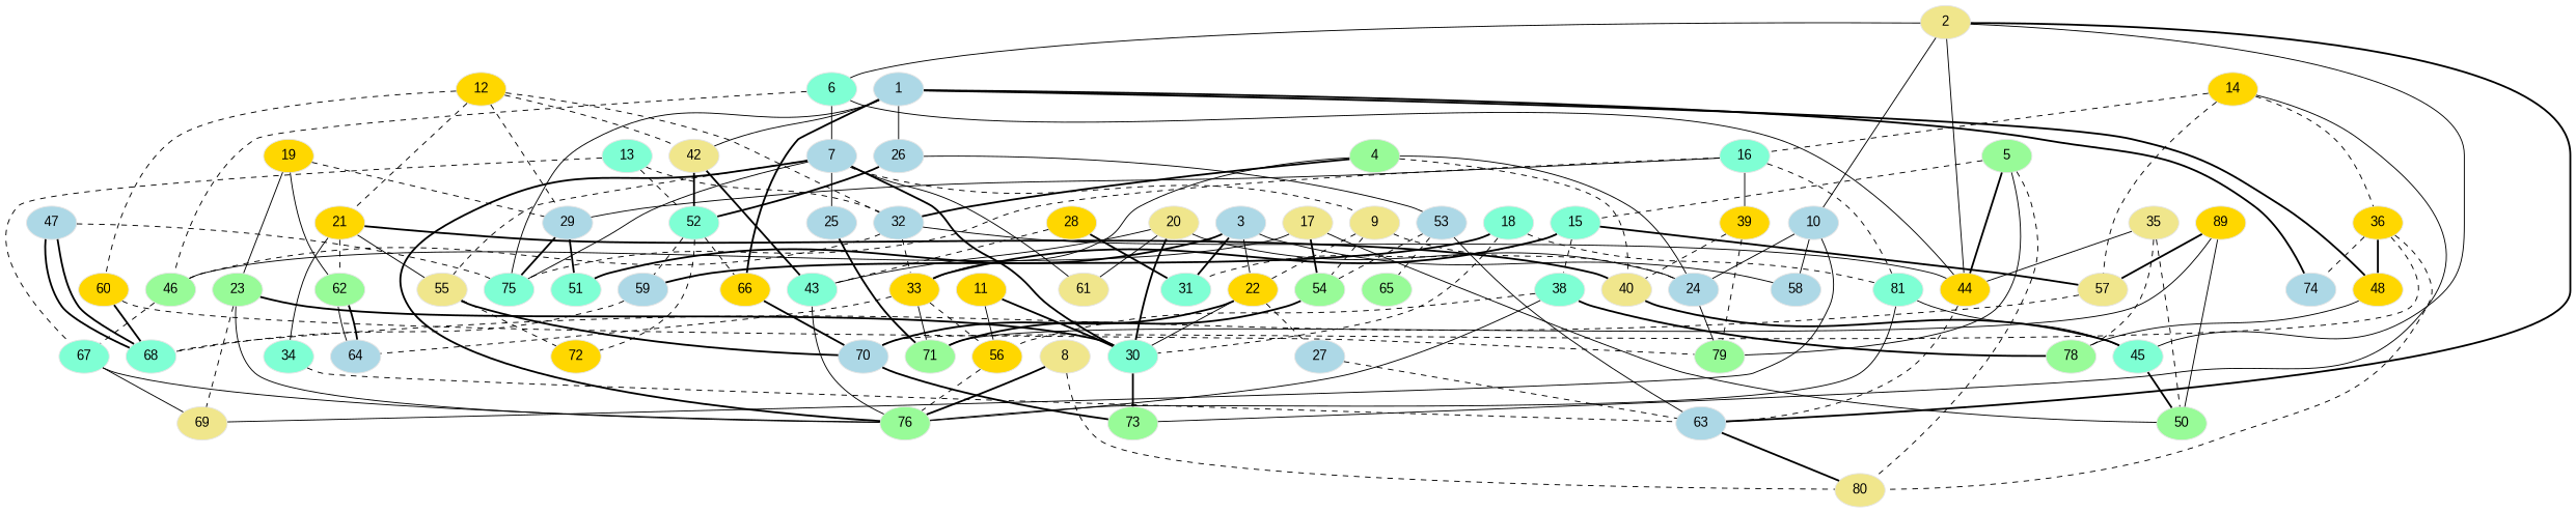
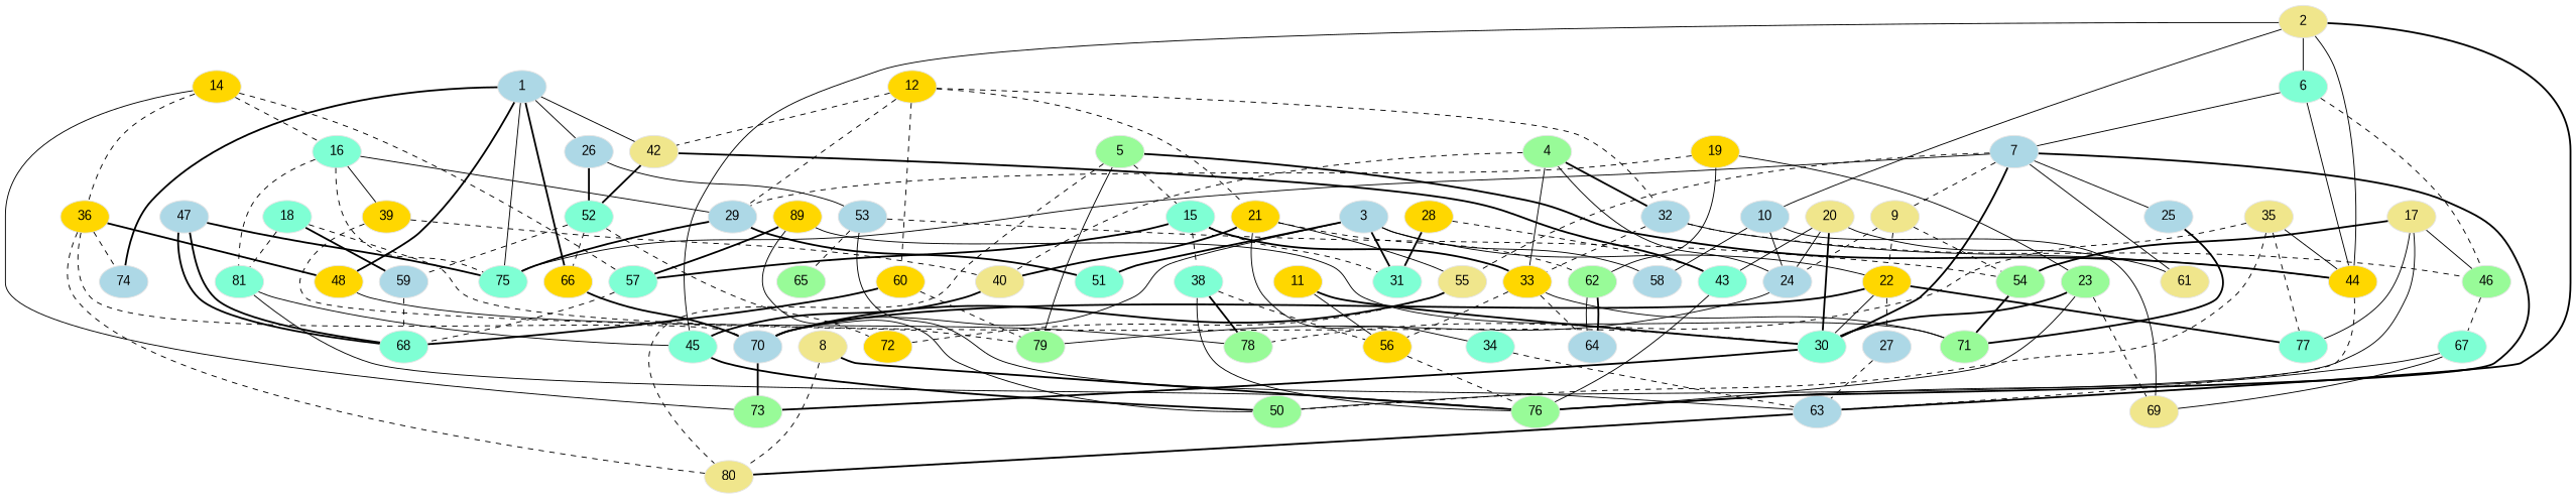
  graph {
    fontname="Liberation Sans"
    node [color=gray90 fillcolor=aquamarine fontname="Liberation Sans" style=filled]
    edge [fontname="Liberation Sans" style=dashed]
    1 [fillcolor=lightblue]
    26 [fillcolor=lightblue]
    42 [fillcolor=khaki]
    48 [fillcolor=gold]
    66 [fillcolor=gold]
    74 [fillcolor=lightblue]
    75
    52
    53 [fillcolor=lightblue]
    43
    78 [fillcolor=palegreen]
    70 [fillcolor=lightblue]
    2 [fillcolor=khaki]
    6
    10 [fillcolor=lightblue]
    44 [fillcolor=gold]
    45
    63 [fillcolor=lightblue]
    7 [fillcolor=lightblue]
    46 [fillcolor=palegreen]
    58 [fillcolor=lightblue]
    24 [fillcolor=lightblue]
    69 [fillcolor=khaki]
    50 [fillcolor=palegreen]
    80 [fillcolor=khaki]
    3 [fillcolor=lightblue]
    22 [fillcolor=gold]
    31
    51
    30
+   77
    27 [fillcolor=lightblue]
    73 [fillcolor=palegreen]
    4 [fillcolor=palegreen]
    32 [fillcolor=lightblue]
    33 [fillcolor=gold]
    40 [fillcolor=khaki]
    79 [fillcolor=palegreen]
    56 [fillcolor=gold]
    71 [fillcolor=palegreen]
    64 [fillcolor=lightblue]
    5 [fillcolor=palegreen]
    15
-   57 [fillcolor=khaki]
+   57
    38
    9 [fillcolor=khaki]
    25 [fillcolor=lightblue]
    55 [fillcolor=khaki]
    61 [fillcolor=khaki]
    76 [fillcolor=palegreen]
    67
    54 [fillcolor=palegreen]
    72 [fillcolor=gold]
    8 [fillcolor=khaki]
    11 [fillcolor=gold]
    12 [fillcolor=gold]
    21 [fillcolor=gold]
    29 [fillcolor=lightblue]
    60 [fillcolor=gold]
    62 [fillcolor=palegreen]
    34
    68
-   13
    59 [fillcolor=lightblue]
    14 [fillcolor=gold]
    16
    36 [fillcolor=gold]
    39 [fillcolor=gold]
    n69 [label=81]
    17 [fillcolor=khaki]
    18
    19 [fillcolor=gold]
    23 [fillcolor=palegreen]
    20 [fillcolor=khaki]
    65 [fillcolor=palegreen]
    28 [fillcolor=gold]
    35 [fillcolor=khaki]
    47 [fillcolor=lightblue]
    n79 [fillcolor=gold label=89]
    1 -- 26 [style=solid]
    1 -- 42 [style=solid]
    1 -- 48 [style=bold]
    1 -- 66 [style=bold]
    1 -- 74 [style=bold]
    1 -- 75 [style=solid]
    26 -- 52 [style=bold]
    26 -- 53 [style=solid]
    42 -- 52 [style=bold]
    42 -- 43 [style=bold]
    48 -- 78 [style=solid]
    66 -- 70 [style=bold]
    52 -- 66
    52 -- 72
    52 -- 59
    53 -- 63 [style=solid]
    53 -- 54
    53 -- 65
    43 -- 76 [style=solid]
    70 -- 73 [style=bold]
    2 -- 6 [style=solid]
    2 -- 10 [style=solid]
    2 -- 44 [style=solid]
    2 -- 45 [style=solid]
    2 -- 63 [style=bold]
    6 -- 44 [style=solid]
    6 -- 7 [style=solid]
    6 -- 46
    10 -- 58 [style=solid]
    10 -- 24 [style=solid]
    10 -- 69 [style=solid]
    44 -- 63
    45 -- 50 [style=bold]
    63 -- 80 [style=bold]
    7 -- 75 [style=solid]
    7 -- 30 [style=bold]
    7 -- 9
    7 -- 25 [style=solid]
    7 -- 55
    7 -- 61 [style=solid]
    7 -- 76 [style=bold]
    46 -- 67
    24 -- 79 [style=solid]
+   3 -- 70 [style=solid]
    3 -- 58 [style=solid]
    3 -- 22 [style=solid]
    3 -- 31 [style=bold]
    3 -- 51 [style=bold]
    22 -- 70 [style=bold]
    22 -- 30 [style=solid]
+   22 -- 77 [style=bold]
    22 -- 27
    30 -- 73 [style=bold]
    27 -- 63
    4 -- 24 [style=solid]
    4 -- 32 [style=bold]
    4 -- 33 [style=solid]
    4 -- 40
    32 -- 44 [style=solid]
    32 -- 46
    32 -- 33
    33 -- 56
    33 -- 71 [style=solid]
    33 -- 64
    40 -- 45 [style=bold]
    56 -- 76
    5 -- 44 [style=bold]
    5 -- 80
    5 -- 79 [style=solid]
    5 -- 15
    15 -- 31
    15 -- 33 [style=bold]
    15 -- 57 [style=bold]
    15 -- 38
    57 -- 68
    38 -- 78 [style=bold]
    38 -- 56
    38 -- 76 [style=solid]
    9 -- 24
    9 -- 22
    9 -- 54
    25 -- 71 [style=bold]
    55 -- 70 [style=bold]
    55 -- 72
    67 -- 69 [style=solid]
    67 -- 76 [style=solid]
    54 -- 71 [style=bold]
    8 -- 80
    8 -- 76 [style=bold]
    11 -- 30 [style=bold]
    11 -- 56 [style=solid]
    12 -- 42
    12 -- 32
    12 -- 21
    12 -- 29
    12 -- 60
    21 -- 40 [style=bold]
    21 -- 55 [style=solid]
    21 -- 62
    21 -- 34 [style=solid]
    29 -- 75 [style=bold]
    29 -- 51 [style=bold]
    60 -- 79
    60 -- 68 [style=bold]
    62 -- 64 [style=solid]
    62 -- 64 [style=bold]
    34 -- 63
-   13 -- 52
-   13 -- 32
-   13 -- 67
    59 -- 68
    14 -- 73 [style=solid]
    14 -- 57
    14 -- 16
    14 -- 36
    16 -- 75
    16 -- 29 [style=solid]
    16 -- 39 [style=solid]
    16 -- n69
    36 -- 48 [style=bold]
    36 -- 74
    36 -- 70
    36 -- 80
    39 -- 40
    39 -- 79
    n69 -- 45 [style=solid]
    n69 -- 76 [style=solid]
    17 -- 46 [style=solid]
    17 -- 50 [style=solid]
+   17 -- 77 [style=solid]
    17 -- 54 [style=bold]
    18 -- 30
    18 -- 59 [style=bold]
    18 -- n69
    19 -- 29
    19 -- 62 [style=solid]
    19 -- 23 [style=solid]
    23 -- 69
    23 -- 30 [style=bold]
    23 -- 76 [style=solid]
    20 -- 43 [style=solid]
    20 -- 24 [style=solid]
    20 -- 30 [style=bold]
    20 -- 61 [style=solid]
    28 -- 43
    28 -- 31 [style=bold]
    35 -- 78
    35 -- 44 [style=solid]
    35 -- 50
-   47 -- 75
+   35 -- 77
+   47 -- 75 [style=bold]
    47 -- 68 [style=bold]
    47 -- 68 [style=bold]
    n79 -- 50 [style=solid]
    n79 -- 71 [style=solid]
    n79 -- 57 [style=bold]
  }
